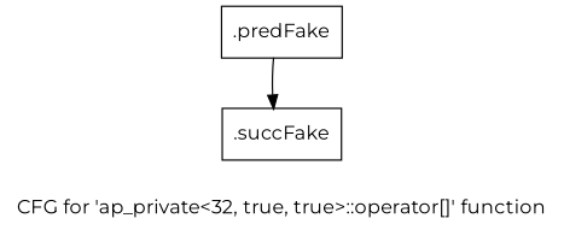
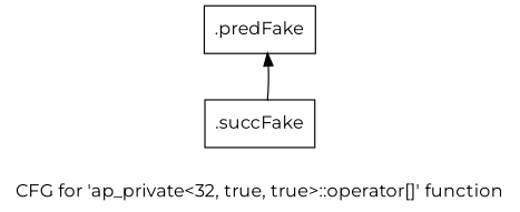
  digraph {
    label="CFG for 'ap_private\<32, true, true\>::operator[]' function"
    fontname=Montserrat
    node [shape=record fontname=Montserrat]
    n1 [label="{.predFake}"]
    n2 [filename="/media/miguel/NewVolume/Linux/Xilinx/Vitis_HLS/2020.2/include/etc/ap_private.h" label="{.succFake}" linenumber=2788]
-   n1 -> n2 [execusionnum=0 filename="/media/miguel/NewVolume/Linux/Xilinx/Vitis_HLS/2020.2/include/etc/ap_private.h" fontname=Montserrat]
+   n2 -> n1 [execusionnum=0 filename="/media/miguel/NewVolume/Linux/Xilinx/Vitis_HLS/2020.2/include/etc/ap_private.h" fontname=Montserrat]
  }
